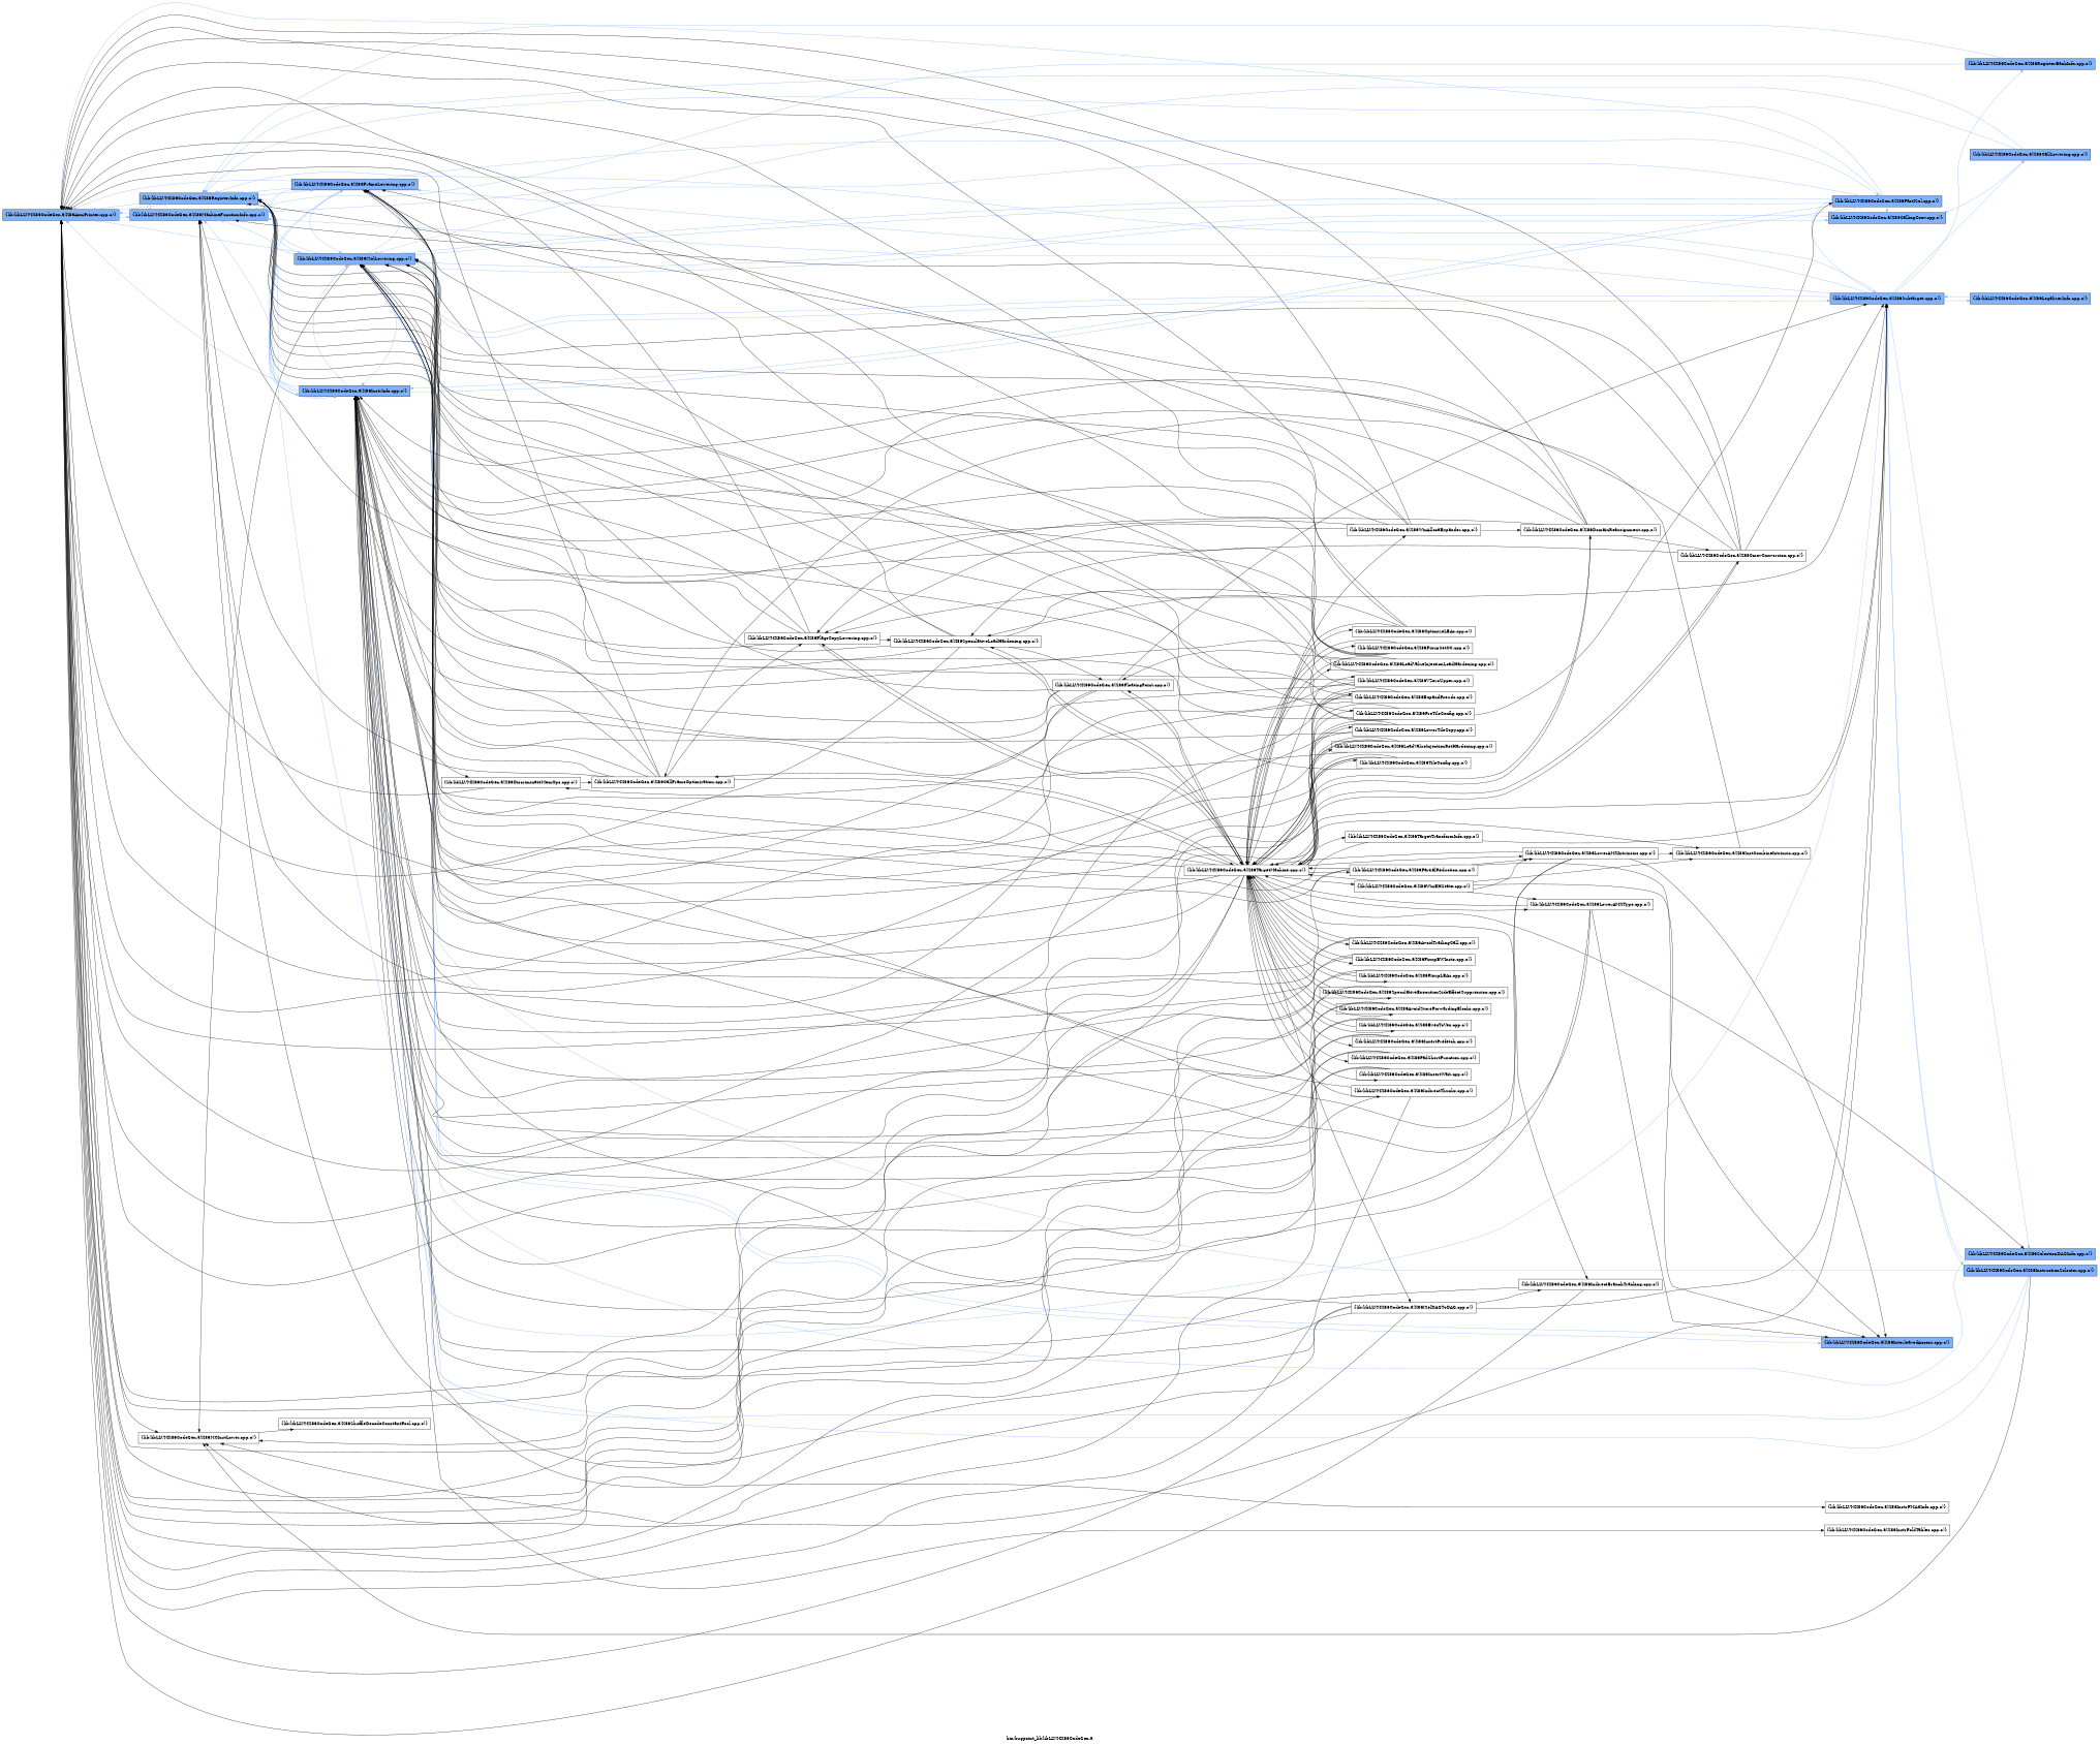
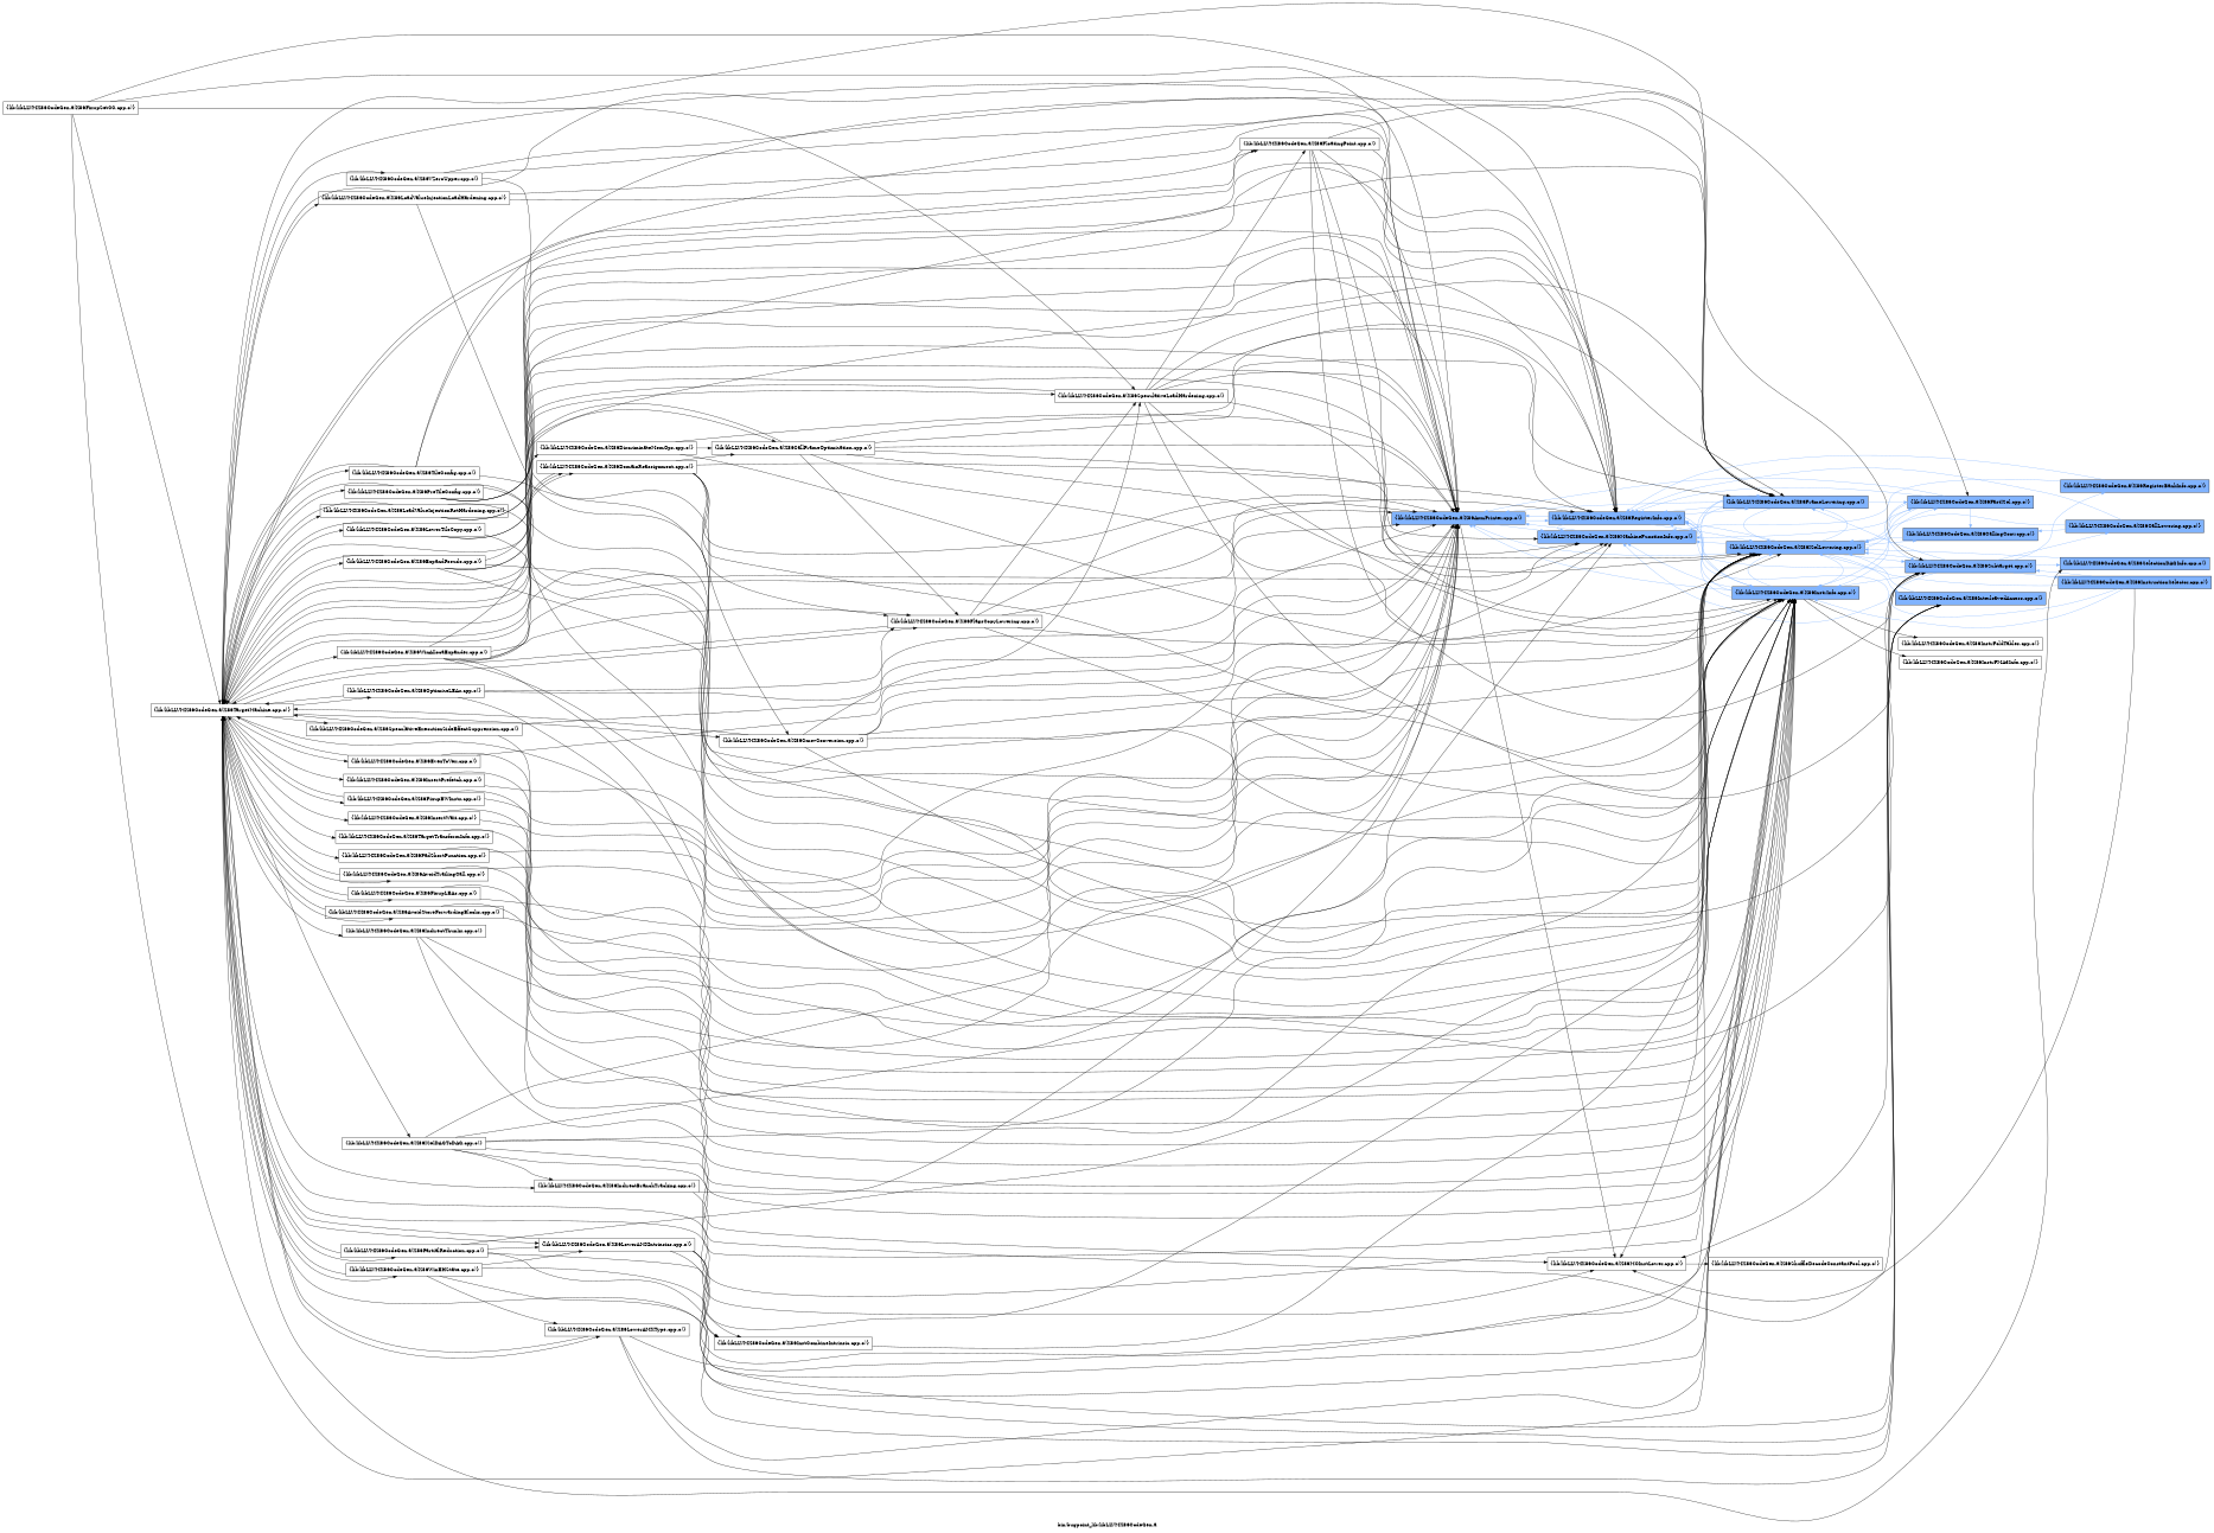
  digraph {
    label="bin/bugpoint_lib/libLLVMX86CodeGen.a"
    rankdir=LR
    node [group=0 shape=box]
    n1 [fillcolor="0.600000 0.5 1" group=1 label="{lib/libLLVMX86CodeGen.a(X86AsmPrinter.cpp.o)}" style=filled]
    n2 [label="{lib/libLLVMX86CodeGen.a(X86MCInstLower.cpp.o)}"]
    n3 [fillcolor="0.600000 0.5 1" group=1 label="{lib/libLLVMX86CodeGen.a(X86MachineFunctionInfo.cpp.o)}" style=filled]
    n4 [fillcolor="0.600000 0.5 1" group=1 label="{lib/libLLVMX86CodeGen.a(X86RegisterInfo.cpp.o)}" style=filled]
    n5 [label="{lib/libLLVMX86CodeGen.a(X86ShuffleDecodeConstantPool.cpp.o)}"]
    n6 [fillcolor="0.600000 0.5 1" group=1 label="{lib/libLLVMX86CodeGen.a(X86ISelLowering.cpp.o)}" style=filled]
    n7 [fillcolor="0.600000 0.5 1" group=1 label="{lib/libLLVMX86CodeGen.a(X86InstrInfo.cpp.o)}" style=filled]
    n8 [fillcolor="0.600000 0.5 1" group=1 label="{lib/libLLVMX86CodeGen.a(X86FrameLowering.cpp.o)}" style=filled]
    n9 [fillcolor="0.600000 0.5 1" group=1 label="{lib/libLLVMX86CodeGen.a(X86FastISel.cpp.o)}" style=filled]
    n10 [fillcolor="0.600000 0.5 1" group=1 label="{lib/libLLVMX86CodeGen.a(X86CallingConv.cpp.o)}" style=filled]
    n11 [fillcolor="0.600000 0.5 1" group=1 label="{lib/libLLVMX86CodeGen.a(X86InterleavedAccess.cpp.o)}" style=filled]
    n12 [fillcolor="0.600000 0.5 1" group=1 label="{lib/libLLVMX86CodeGen.a(X86Subtarget.cpp.o)}" style=filled]
    n13 [label="{lib/libLLVMX86CodeGen.a(X86InstrFoldTables.cpp.o)}"]
    n14 [label="{lib/libLLVMX86CodeGen.a(X86InstrFMA3Info.cpp.o)}"]
    n15 [fillcolor="0.600000 0.5 1" group=1 label="{lib/libLLVMX86CodeGen.a(X86SelectionDAGInfo.cpp.o)}" style=filled]
    n16 [fillcolor="0.600000 0.5 1" group=1 label="{lib/libLLVMX86CodeGen.a(X86CallLowering.cpp.o)}" style=filled]
-   n17 [fillcolor="0.600000 0.5 1" group=1 label="{lib/libLLVMX86CodeGen.a(X86LegalizerInfo.cpp.o)}" style=filled]
    n18 [fillcolor="0.600000 0.5 1" group=1 label="{lib/libLLVMX86CodeGen.a(X86RegisterBankInfo.cpp.o)}" style=filled]
    n19 [fillcolor="0.600000 0.5 1" group=1 label="{lib/libLLVMX86CodeGen.a(X86InstructionSelector.cpp.o)}" style=filled]
    n20 [label="{lib/libLLVMX86CodeGen.a(X86TargetMachine.cpp.o)}"]
    n21 [label="{lib/libLLVMX86CodeGen.a(X86InstCombineIntrinsic.cpp.o)}"]
    n22 [label="{lib/libLLVMX86CodeGen.a(X86SpeculativeExecutionSideEffectSuppression.cpp.o)}"]
    n23 [label="{lib/libLLVMX86CodeGen.a(X86IndirectThunks.cpp.o)}"]
    n24 [label="{lib/libLLVMX86CodeGen.a(X86LoadValueInjectionRetHardening.cpp.o)}"]
    n25 [label="{lib/libLLVMX86CodeGen.a(X86AvoidTrailingCall.cpp.o)}"]
    n26 [label="{lib/libLLVMX86CodeGen.a(X86ExpandPseudo.cpp.o)}"]
    n27 [label="{lib/libLLVMX86CodeGen.a(X86LowerTileCopy.cpp.o)}"]
    n28 [label="{lib/libLLVMX86CodeGen.a(X86FloatingPoint.cpp.o)}"]
    n29 [label="{lib/libLLVMX86CodeGen.a(X86LoadValueInjectionLoadHardening.cpp.o)}"]
    n30 [label="{lib/libLLVMX86CodeGen.a(X86TileConfig.cpp.o)}"]
    n31 [label="{lib/libLLVMX86CodeGen.a(X86SpeculativeLoadHardening.cpp.o)}"]
    n32 [label="{lib/libLLVMX86CodeGen.a(X86FlagsCopyLowering.cpp.o)}"]
    n33 [label="{lib/libLLVMX86CodeGen.a(X86FixupSetCC.cpp.o)}"]
    n34 [label="{lib/libLLVMX86CodeGen.a(X86OptimizeLEAs.cpp.o)}"]
    n35 [label="{lib/libLLVMX86CodeGen.a(X86CallFrameOptimization.cpp.o)}"]
    n36 [label="{lib/libLLVMX86CodeGen.a(X86AvoidStoreForwardingBlocks.cpp.o)}"]
    n37 [label="{lib/libLLVMX86CodeGen.a(X86PreTileConfig.cpp.o)}"]
    n38 [label="{lib/libLLVMX86CodeGen.a(X86CmovConversion.cpp.o)}"]
    n39 [label="{lib/libLLVMX86CodeGen.a(X86ISelDAGToDAG.cpp.o)}"]
    n40 [label="{lib/libLLVMX86CodeGen.a(X86IndirectBranchTracking.cpp.o)}"]
    n41 [label="{lib/libLLVMX86CodeGen.a(X86EvexToVex.cpp.o)}"]
    n42 [label="{lib/libLLVMX86CodeGen.a(X86DiscriminateMemOps.cpp.o)}"]
    n43 [label="{lib/libLLVMX86CodeGen.a(X86InsertPrefetch.cpp.o)}"]
    n44 [label="{lib/libLLVMX86CodeGen.a(X86FixupBWInsts.cpp.o)}"]
    n45 [label="{lib/libLLVMX86CodeGen.a(X86PadShortFunction.cpp.o)}"]
    n46 [label="{lib/libLLVMX86CodeGen.a(X86FixupLEAs.cpp.o)}"]
    n47 [label="{lib/libLLVMX86CodeGen.a(X86LowerAMXIntrinsics.cpp.o)}"]
    n48 [label="{lib/libLLVMX86CodeGen.a(X86LowerAMXType.cpp.o)}"]
    n49 [label="{lib/libLLVMX86CodeGen.a(X86DomainReassignment.cpp.o)}"]
    n50 [label="{lib/libLLVMX86CodeGen.a(X86PartialReduction.cpp.o)}"]
    n51 [label="{lib/libLLVMX86CodeGen.a(X86TargetTransformInfo.cpp.o)}"]
    n52 [label="{lib/libLLVMX86CodeGen.a(X86VZeroUpper.cpp.o)}"]
    n53 [label="{lib/libLLVMX86CodeGen.a(X86WinAllocaExpander.cpp.o)}"]
    n54 [label="{lib/libLLVMX86CodeGen.a(X86WinEHState.cpp.o)}"]
    n55 [label="{lib/libLLVMX86CodeGen.a(X86InsertWait.cpp.o)}"]
    subgraph sub_1 {
      rank=same
      n1
    }
    subgraph sub_2 {
      rank=same
      n2
      n3
      n4
    }
    subgraph sub_3 {
      rank=same
      n5
      n6
      n7
      n8
    }
    subgraph sub_4 {
      rank=same
      n9
      n10
      n11
      n12
      n13
      n14
    }
    n1 -> n2
    n1 -> n3 [color="0.600000 0.5 1"]
    n1 -> n4 [color="0.600000 0.5 1"]
    n2 -> n5
    n3 -> n1 [color="0.600000 0.5 1"]
    n3 -> n4 [color="0.600000 0.5 1"]
    n4 -> n1 [color="0.600000 0.5 1"]
    n4 -> n3 [color="0.600000 0.5 1"]
    n4 -> n6 [color="0.600000 0.5 1"]
    n4 -> n7 [color="0.600000 0.5 1"]
    n4 -> n8 [color="0.600000 0.5 1"]
    n6 -> n1 [color="0.600000 0.5 1"]
    n6 -> n2
    n6 -> n3 [color="0.600000 0.5 1"]
    n6 -> n4 [color="0.600000 0.5 1"]
    n6 -> n7 [color="0.600000 0.5 1"]
    n6 -> n8 [color="0.600000 0.5 1"]
    n6 -> n9 [color="0.600000 0.5 1"]
    n6 -> n10 [color="0.600000 0.5 1"]
    n6 -> n11 [color="0.600000 0.5 1"]
    n6 -> n12 [color="0.600000 0.5 1"]
    n7 -> n1 [color="0.600000 0.5 1"]
    n7 -> n3 [color="0.600000 0.5 1"]
    n7 -> n4 [color="0.600000 0.5 1"]
    n7 -> n6 [color="0.600000 0.5 1"]
    n7 -> n8 [color="0.600000 0.5 1"]
    n7 -> n9 [color="0.600000 0.5 1"]
    n7 -> n13
    n7 -> n14
    n8 -> n1 [color="0.600000 0.5 1"]
    n8 -> n3 [color="0.600000 0.5 1"]
    n8 -> n4 [color="0.600000 0.5 1"]
    n8 -> n6 [color="0.600000 0.5 1"]
    n8 -> n7 [color="0.600000 0.5 1"]
    n8 -> n9 [color="0.600000 0.5 1"]
    n9 -> n1 [color="0.600000 0.5 1"]
    n9 -> n3 [color="0.600000 0.5 1"]
    n9 -> n4 [color="0.600000 0.5 1"]
    n9 -> n6 [color="0.600000 0.5 1"]
    n9 -> n7 [color="0.600000 0.5 1"]
    n9 -> n10 [color="0.600000 0.5 1"]
    n9 -> n12 [color="0.600000 0.5 1"]
    n10 -> n6 [color="0.600000 0.5 1"]
    n11 -> n6 [color="0.600000 0.5 1"]
    n12 -> n2
    n12 -> n3 [color="0.600000 0.5 1"]
    n12 -> n4 [color="0.600000 0.5 1"]
    n12 -> n6 [color="0.600000 0.5 1"]
    n12 -> n7 [color="0.600000 0.5 1"]
    n12 -> n8 [color="0.600000 0.5 1"]
    n12 -> n15 [color="0.600000 0.5 1"]
    n12 -> n16 [color="0.600000 0.5 1"]
-   n12 -> n17 [color="0.600000 0.5 1"]
    n12 -> n18 [color="0.600000 0.5 1"]
    n12 -> n19 [color="0.600000 0.5 1"]
    n15 -> n6 [color="0.600000 0.5 1"]
    n16 -> n4 [color="0.600000 0.5 1"]
    n16 -> n6 [color="0.600000 0.5 1"]
    n16 -> n10 [color="0.600000 0.5 1"]
-   n17 -> n12 [color="0.600000 0.5 1"]
    n18 -> n3 [color="0.600000 0.5 1"]
    n18 -> n4 [color="0.600000 0.5 1"]
    n19 -> n2
    n19 -> n4 [color="0.600000 0.5 1"]
    n19 -> n6 [color="0.600000 0.5 1"]
    n19 -> n7 [color="0.600000 0.5 1"]
    n19 -> n12 [color="0.600000 0.5 1"]
    n20 -> n1
    n20 -> n2
    n20 -> n4
    n20 -> n6
    n20 -> n7
-   n20 -> n8
    n20 -> n12
    n20 -> n15
    n20 -> n21
    n20 -> n22
    n20 -> n23
    n20 -> n24
    n20 -> n25
    n20 -> n26
    n20 -> n27
    n20 -> n28
    n20 -> n29
    n20 -> n30
    n20 -> n31
    n20 -> n32
-   n20 -> n33
    n20 -> n34
    n20 -> n35
    n20 -> n36
    n20 -> n37
    n20 -> n38
    n20 -> n39
    n20 -> n40
    n20 -> n41
    n20 -> n42
    n20 -> n43
    n20 -> n44
    n20 -> n45
    n20 -> n46
    n20 -> n47
    n20 -> n48
    n20 -> n49
    n20 -> n50
    n20 -> n51
    n20 -> n52
    n20 -> n53
    n20 -> n54
    n20 -> n55
    n21 -> n6
    n22 -> n1
    n22 -> n7
    n22 -> n20
    n23 -> n1
    n23 -> n6
    n23 -> n7
    n24 -> n1
    n24 -> n4
    n24 -> n7
    n24 -> n20
    n25 -> n1
    n25 -> n7
    n25 -> n20
    n26 -> n1
    n26 -> n3
    n26 -> n6
    n26 -> n7
    n26 -> n8
    n26 -> n20
    n27 -> n1
    n27 -> n4
    n27 -> n7
    n27 -> n20
    n28 -> n1
    n28 -> n3
    n28 -> n4
    n28 -> n7
    n28 -> n8
    n28 -> n12
    n28 -> n20
    n29 -> n1
    n29 -> n7
    n29 -> n20
    n29 -> n28
    n30 -> n1
    n30 -> n7
    n30 -> n8
    n30 -> n20
    n31 -> n1
    n31 -> n4
    n31 -> n6
    n31 -> n7
    n31 -> n8
    n31 -> n12
    n31 -> n20
    n31 -> n28
    n32 -> n1
    n32 -> n4
    n32 -> n6
    n32 -> n7
    n32 -> n20
    n32 -> n31
    n33 -> n1
    n33 -> n4
    n33 -> n7
    n33 -> n20
    n33 -> n31
    n34 -> n1
    n34 -> n7
    n34 -> n20
    n34 -> n32
    n35 -> n1
    n35 -> n3
    n35 -> n4
    n35 -> n6
    n35 -> n7
    n35 -> n8
    n35 -> n20
    n35 -> n32
    n36 -> n1
    n36 -> n7
    n36 -> n20
    n37 -> n1
    n37 -> n4
-   n37 -> n6
+   n37 -> n11
    n37 -> n7
    n37 -> n9
    n37 -> n20
    n38 -> n1
    n38 -> n3
    n38 -> n6
    n38 -> n7
    n38 -> n12
    n38 -> n20
    n38 -> n31
    n39 -> n1
    n39 -> n2
    n39 -> n3
    n39 -> n6
    n39 -> n7
    n39 -> n12
    n39 -> n40
    n40 -> n1
    n40 -> n7
    n41 -> n1
    n41 -> n7
    n41 -> n20
    n42 -> n1
-   n7 -> n42
+   n42 -> n7
    n42 -> n35
    n43 -> n1
    n43 -> n7
    n44 -> n1
    n44 -> n7
    n44 -> n20
    n45 -> n1
    n45 -> n7
    n46 -> n1
    n46 -> n7
    n46 -> n20
    n47 -> n6
    n47 -> n7
    n47 -> n11
    n47 -> n20
    n47 -> n21
    n48 -> n6
    n48 -> n7
    n48 -> n11
    n48 -> n20
    n49 -> n1
    n49 -> n4
    n49 -> n7
    n49 -> n20
    n49 -> n32
    n49 -> n35
    n49 -> n38
    n50 -> n6
    n50 -> n7
    n50 -> n11
    n50 -> n20
    n50 -> n47
    n51 -> n6
-   n51 -> n12
    n52 -> n1
    n52 -> n4
    n52 -> n7
    n52 -> n8
    n53 -> n1
    n53 -> n3
    n53 -> n6
    n53 -> n7
    n53 -> n8
    n53 -> n32
    n53 -> n49
    n54 -> n11
    n54 -> n20
    n54 -> n21
    n54 -> n47
    n54 -> n48
    n55 -> n1
    n55 -> n7
  }
